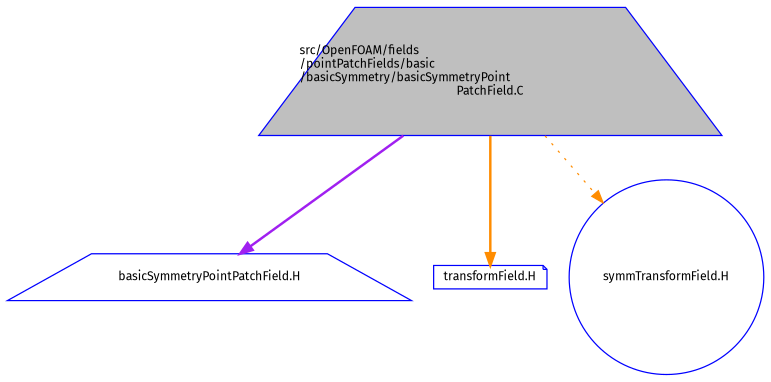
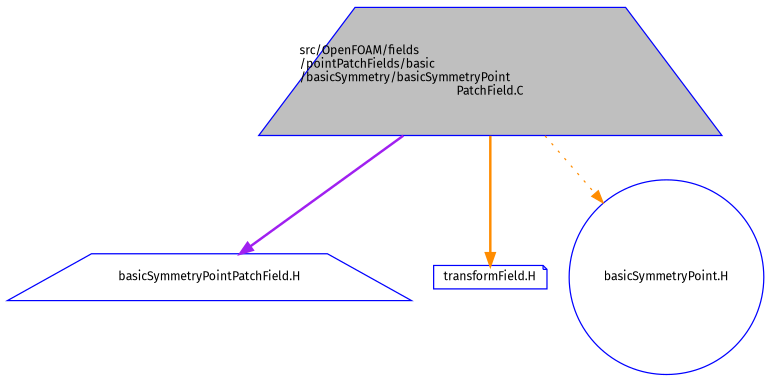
  digraph {
    fontname="Fira Sans"
    node [color=blue fontname="Fira Sans" fontsize=10 shape=trapezium]
    edge [color=darkorange fontname="Fira Sans" fontsize=10 labelfontname=FreeSans labelfontsize=10 style=bold]
    n1 [fillcolor=grey75 fontcolor=black height=0.2 label="src/OpenFOAM/fields\l/pointPatchFields/basic\l/basicSymmetry/basicSymmetryPoint\lPatchField.C" style=filled width=0.4]
    n2 [height=0.2 label="basicSymmetryPointPatchField.H" width=0.4]
    n3 [height=0.2 label="transformField.H" shape=note width=0.4]
-   n4 [height=0.2 label="symmTransformField.H" shape=circle width=0.4]
+   n4 [height=0.2 label="basicSymmetryPoint.H" shape=circle width=0.4]
    n1 -> n2 [color=purple]
    n1 -> n3
    n1 -> n4 [style=dotted]
  }
